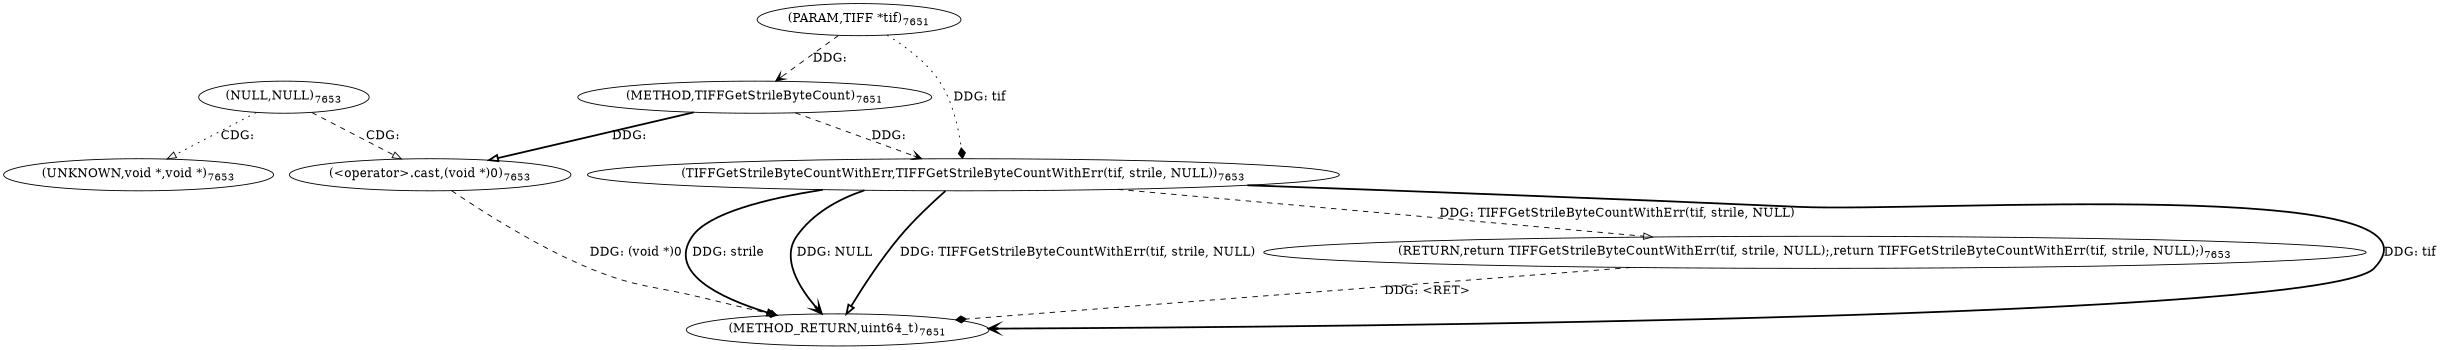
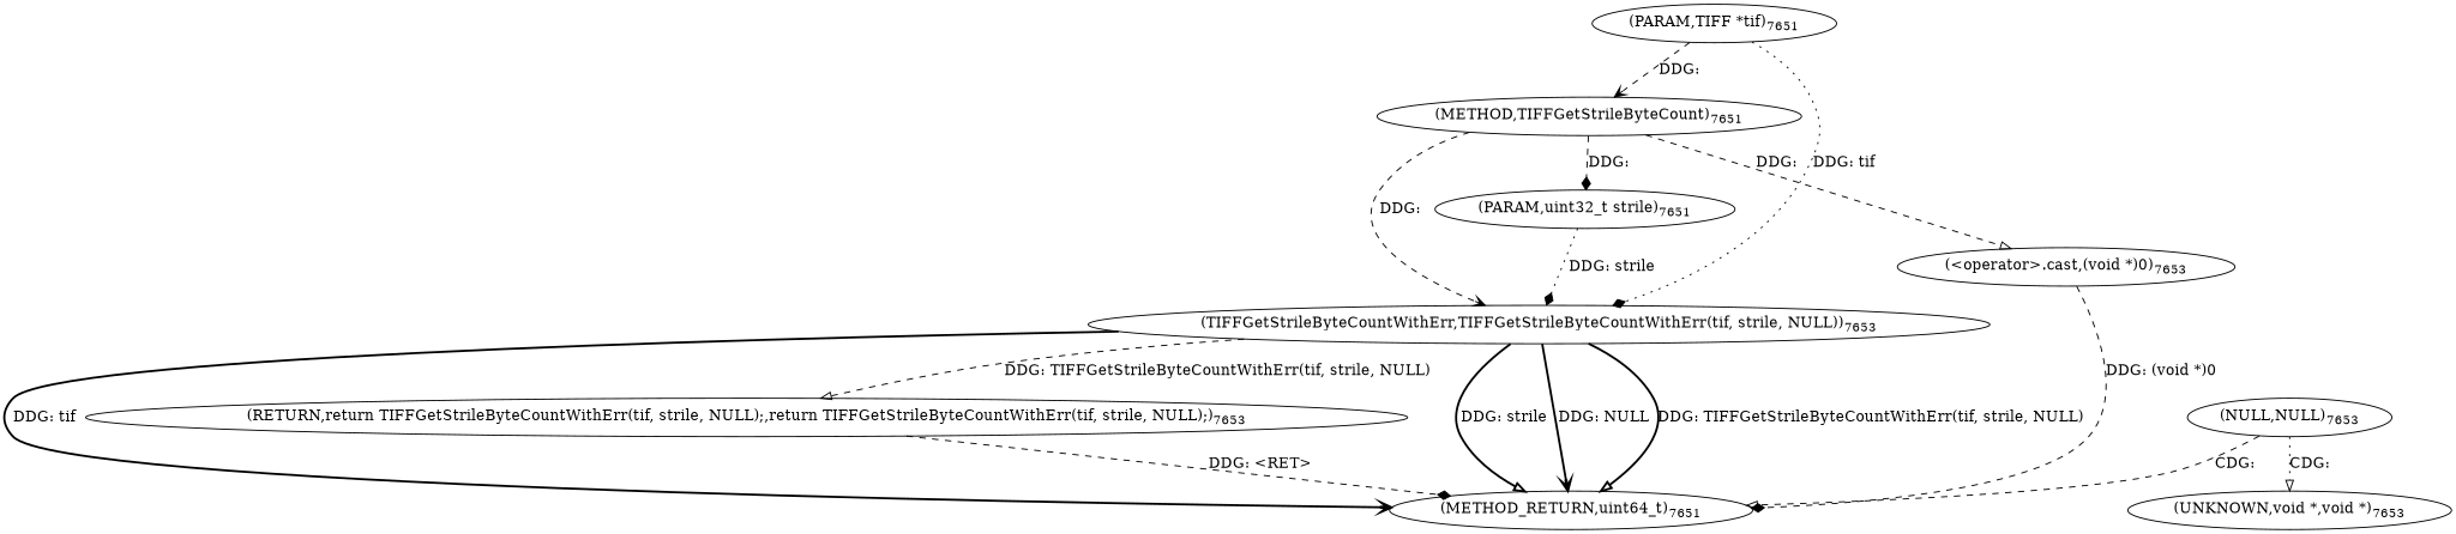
  digraph {
    edge [arrowhead=onormal style=dashed]
    n1 [label=<(METHOD,TIFFGetStrileByteCount)<SUB>7651</SUB>>]
+   n2 [label=<(PARAM,uint32_t strile)<SUB>7651</SUB>>]
    n3 [label=<(TIFFGetStrileByteCountWithErr,TIFFGetStrileByteCountWithErr(tif, strile, NULL))<SUB>7653</SUB>>]
    n4 [label=<(&lt;operator&gt;.cast,(void *)0)<SUB>7653</SUB>>]
    n5 [label=<(PARAM,TIFF *tif)<SUB>7651</SUB>>]
    n6 [label=<(METHOD_RETURN,uint64_t)<SUB>7651</SUB>>]
    n7 [label=<(RETURN,return TIFFGetStrileByteCountWithErr(tif, strile, NULL);,return TIFFGetStrileByteCountWithErr(tif, strile, NULL);)<SUB>7653</SUB>>]
    n8 [label=<(NULL,NULL)<SUB>7653</SUB>>]
    n9 [label=<(UNKNOWN,void *,void *)<SUB>7653</SUB>>]
+   n1 -> n2 [arrowhead=diamond label="DDG: "]
    n1 -> n3 [arrowhead=vee label="DDG: "]
-   n1 -> n4 [label="DDG: " style=bold]
+   n1 -> n4 [label="DDG: "]
+   n2 -> n3 [arrowhead=diamond label="DDG: strile" style=dotted]
    n3 -> n6 [arrowhead=vee label="DDG: tif" style=bold]
    n3 -> n6 [label="DDG: strile" style=bold]
    n3 -> n6 [arrowhead=vee label="DDG: NULL" style=bold]
    n3 -> n6 [label="DDG: TIFFGetStrileByteCountWithErr(tif, strile, NULL)" style=bold]
    n3 -> n7 [label="DDG: TIFFGetStrileByteCountWithErr(tif, strile, NULL)"]
    n4 -> n6 [arrowhead=diamond label="DDG: (void *)0"]
    n5 -> n1 [arrowhead=vee label="DDG: "]
    n5 -> n3 [arrowhead=diamond label="DDG: tif" style=dotted]
    n7 -> n6 [arrowhead=diamond label="DDG: &lt;RET&gt;"]
-   n8 -> n4 [label="CDG: "]
+   n8 -> n6 [label="CDG: "]
    n8 -> n9 [label="CDG: " style=dotted]
  }
